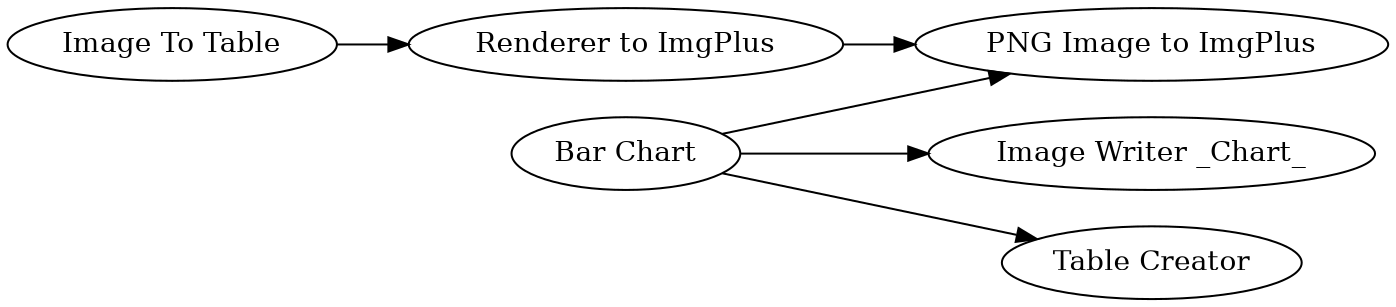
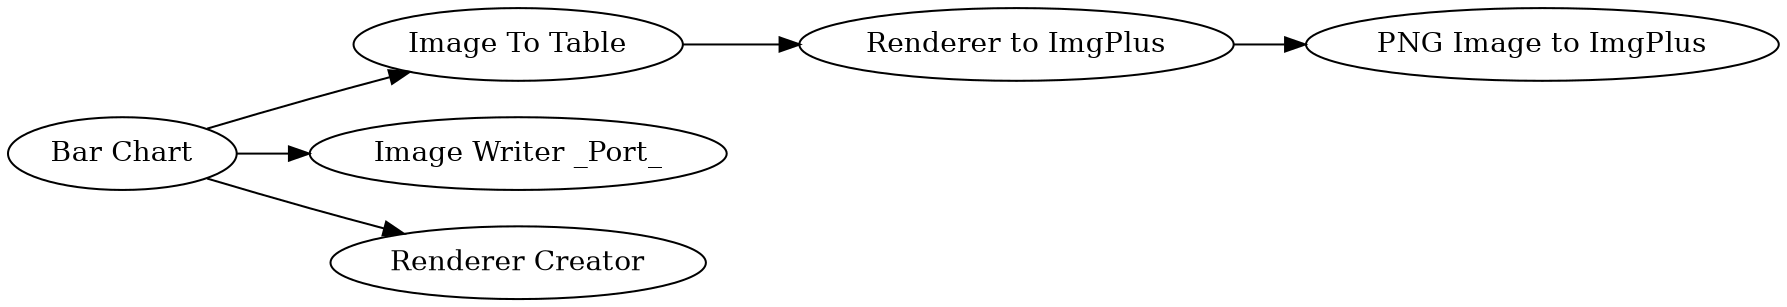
  digraph {
    rankdir=LR
    n1 [label="Image To Table"]
    n2 [label="Renderer to ImgPlus"]
    n3 [label="PNG Image to ImgPlus"]
    n4 [label="Bar Chart"]
-   n5 [label="Image Writer _Chart_"]
-   n6 [label="Table Creator"]
+   n5 [label="Image Writer _Port_"]
+   n6 [label="Renderer Creator"]
    n1 -> n2
    n2 -> n3
-   n4 -> n3
+   n4 -> n1
    n4 -> n5
    n4 -> n6
  }
